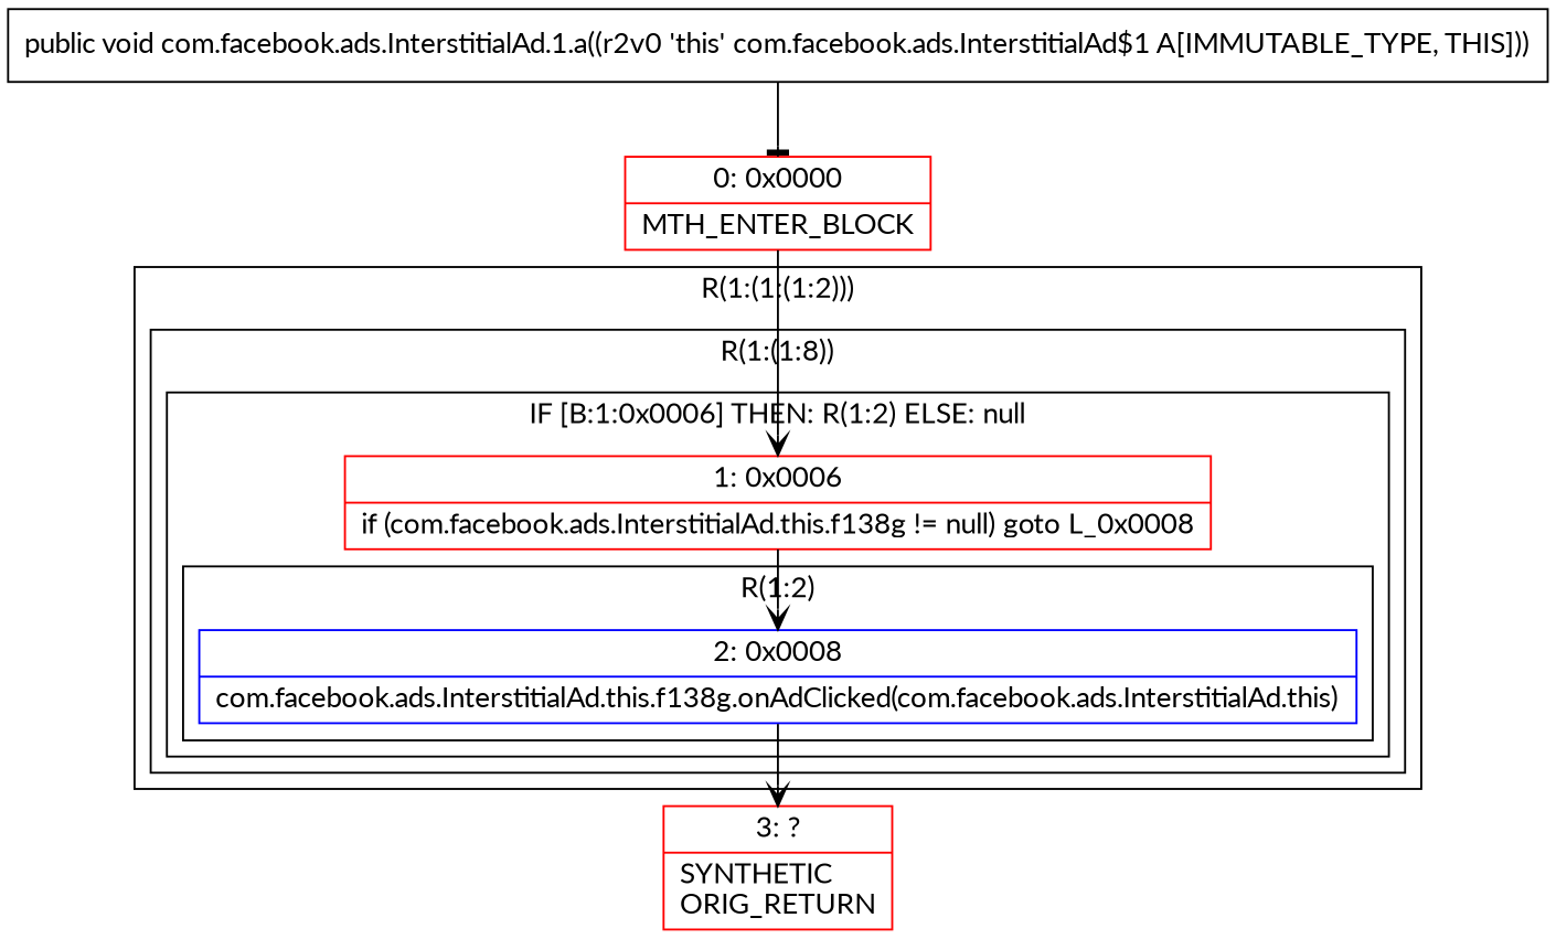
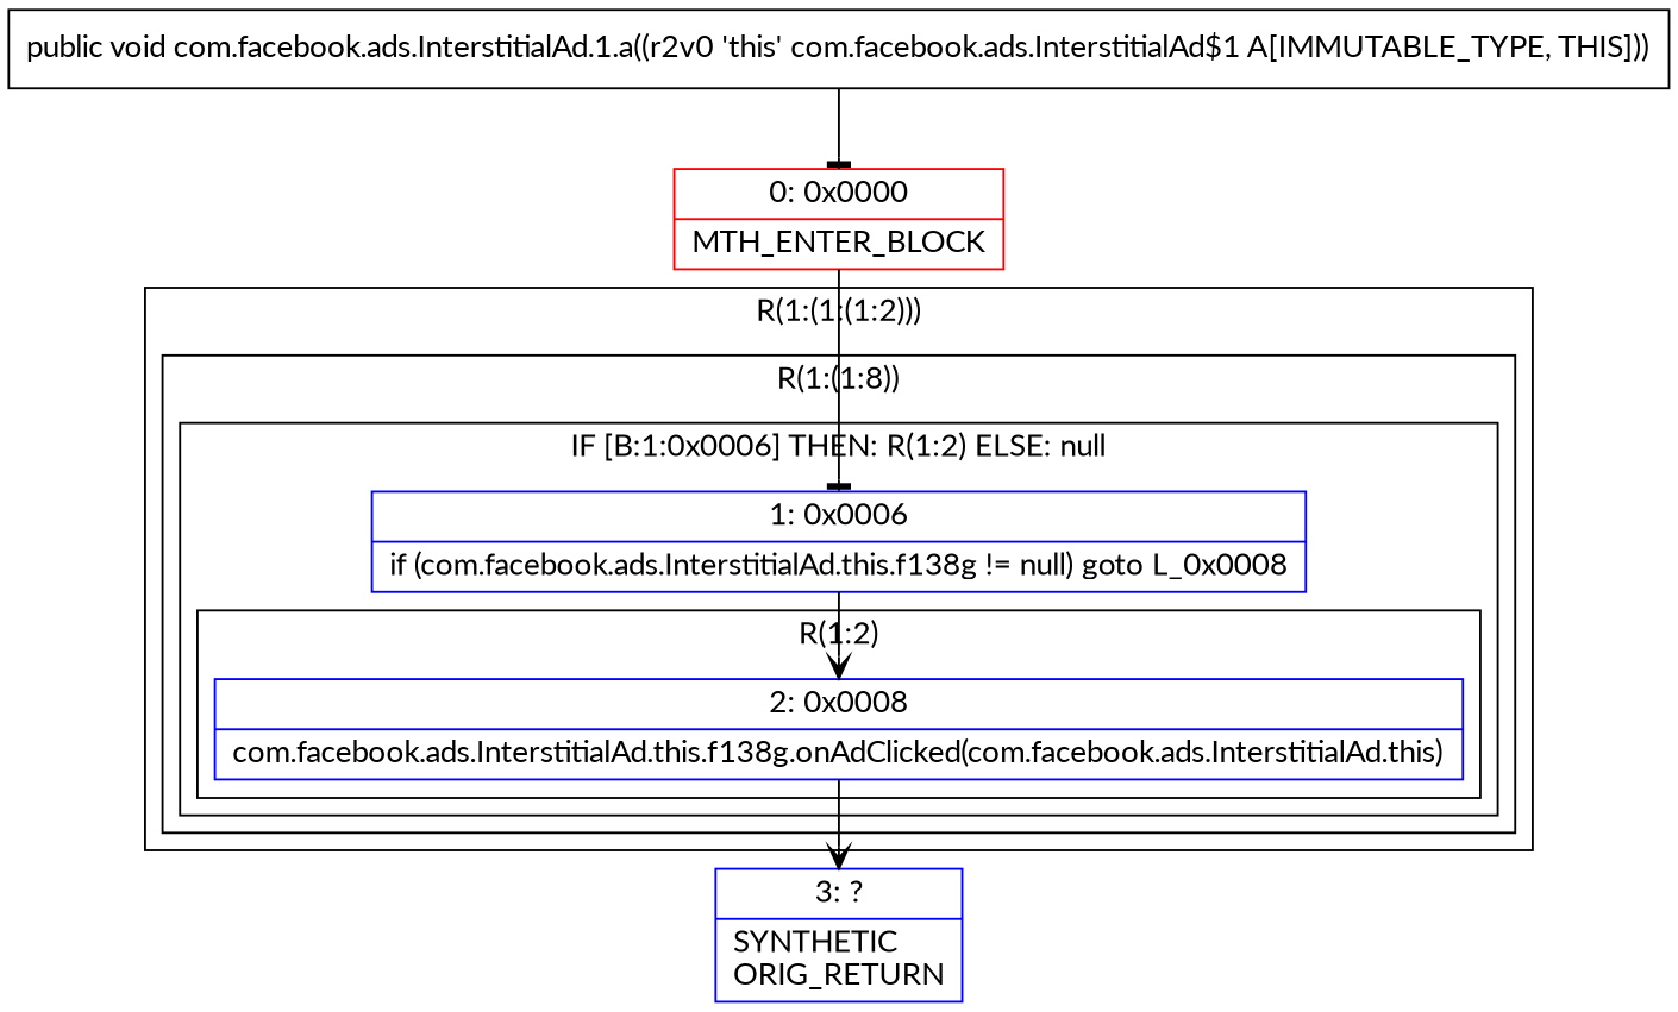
  digraph {
    fontname=Lato
    node [color=blue fontname=Lato shape=record]
    edge [arrowhead=vee fontname=Lato]
    n1 [label="{2\:\ 0x0008|com.facebook.ads.InterstitialAd.this.f138g.onAdClicked(com.facebook.ads.InterstitialAd.this)\l}"]
-   n2 [color=red label="{1\:\ 0x0006|if (com.facebook.ads.InterstitialAd.this.f138g != null) goto L_0x0008\l}"]
-   n3 [color=red label="{3\:\ ?|SYNTHETIC\lORIG_RETURN\l}"]
+   n2 [label="{1\:\ 0x0006|if (com.facebook.ads.InterstitialAd.this.f138g != null) goto L_0x0008\l}"]
+   n3 [label="{3\:\ ?|SYNTHETIC\lORIG_RETURN\l}"]
    n4 [color=red label="{0\:\ 0x0000|MTH_ENTER_BLOCK\l}"]
    n5 [label="{public void com.facebook.ads.InterstitialAd.1.a((r2v0 'this' com.facebook.ads.InterstitialAd$1 A[IMMUTABLE_TYPE, THIS])) }" color=""]
    subgraph cluster_1 {
      label="R(1:(1:(1:2)))"
      subgraph cluster_2 {
        label="R(1:(1:8))"
        subgraph cluster_3 {
          label="IF [B:1:0x0006] THEN: R(1:2) ELSE: null"
          n2
          subgraph cluster_4 {
            label="R(1:2)"
            n1
          }
        }
      }
    }
    n1 -> n3
    n2 -> n1
-   n4 -> n2
+   n4 -> n2 [arrowhead=tee]
    n5 -> n4 [arrowhead=tee]
  }
